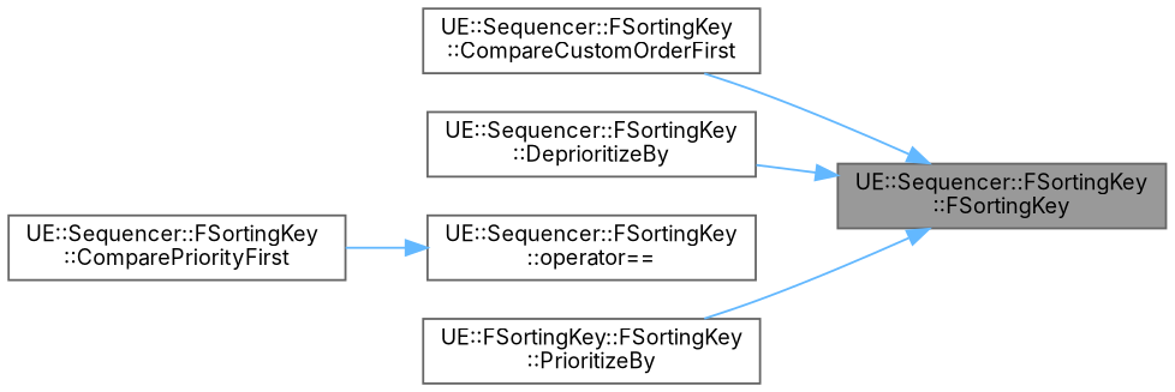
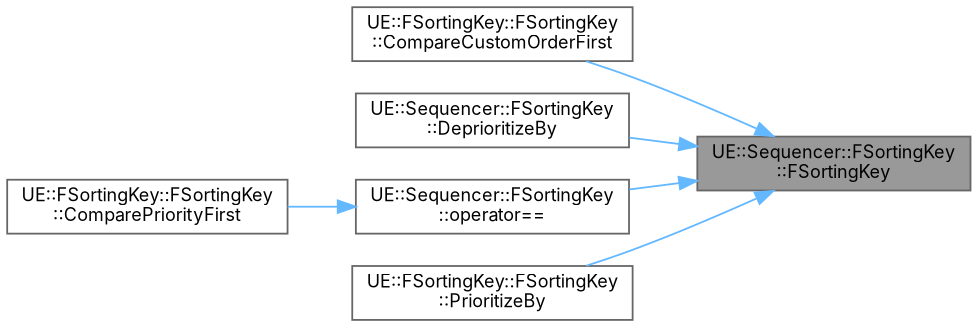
  digraph {
    fontname=Inter
    rankdir=RL
    node [color=grey40 fillcolor=white fontname=Inter fontsize=10 shape=box style=filled]
    edge [color=steelblue1 dir=back fontname=Inter fontsize=10 labelfontname=Helvetica labelfontsize=10 style=solid]
    n1 [color=gray40 fillcolor=grey60 fontcolor=black height=0.2 label="UE::Sequencer::FSortingKey\l::FSortingKey" width=0.4]
-   n2 [height=0.2 label="UE::Sequencer::FSortingKey\l::CompareCustomOrderFirst" width=0.4]
+   n2 [height=0.2 label="UE::FSortingKey::FSortingKey\l::CompareCustomOrderFirst" width=0.4]
    n3 [height=0.2 label="UE::Sequencer::FSortingKey\l::DeprioritizeBy" width=0.4]
    n4 [height=0.2 label="UE::Sequencer::FSortingKey\l::operator==" width=0.4]
    n5 [height=0.2 label="UE::FSortingKey::FSortingKey\l::PrioritizeBy" width=0.4]
-   n6 [height=0.2 label="UE::Sequencer::FSortingKey\l::ComparePriorityFirst" width=0.4]
+   n6 [height=0.2 label="UE::FSortingKey::FSortingKey\l::ComparePriorityFirst" width=0.4]
    n1 -> n2
    n1 -> n3
+   n1 -> n4
    n1 -> n5
    n4 -> n6
  }
